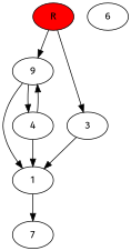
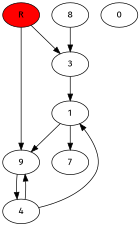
  digraph {
    fontname="Fira Sans"
    node [fontname="Fira Sans"]
    edge [fontname="Fira Sans"]
    1
    7
    n3 [label=9]
    4
    3
-   6
+   6 [label=0]
+   8
    R [fillcolor="#ff0000" style=filled]
    1 -> 7
-   n3 -> 1
+   1 -> n3
    n3 -> 4
    4 -> 1
    4 -> n3
    3 -> 1
+   8 -> 3
    R -> n3
    R -> 3
  }
